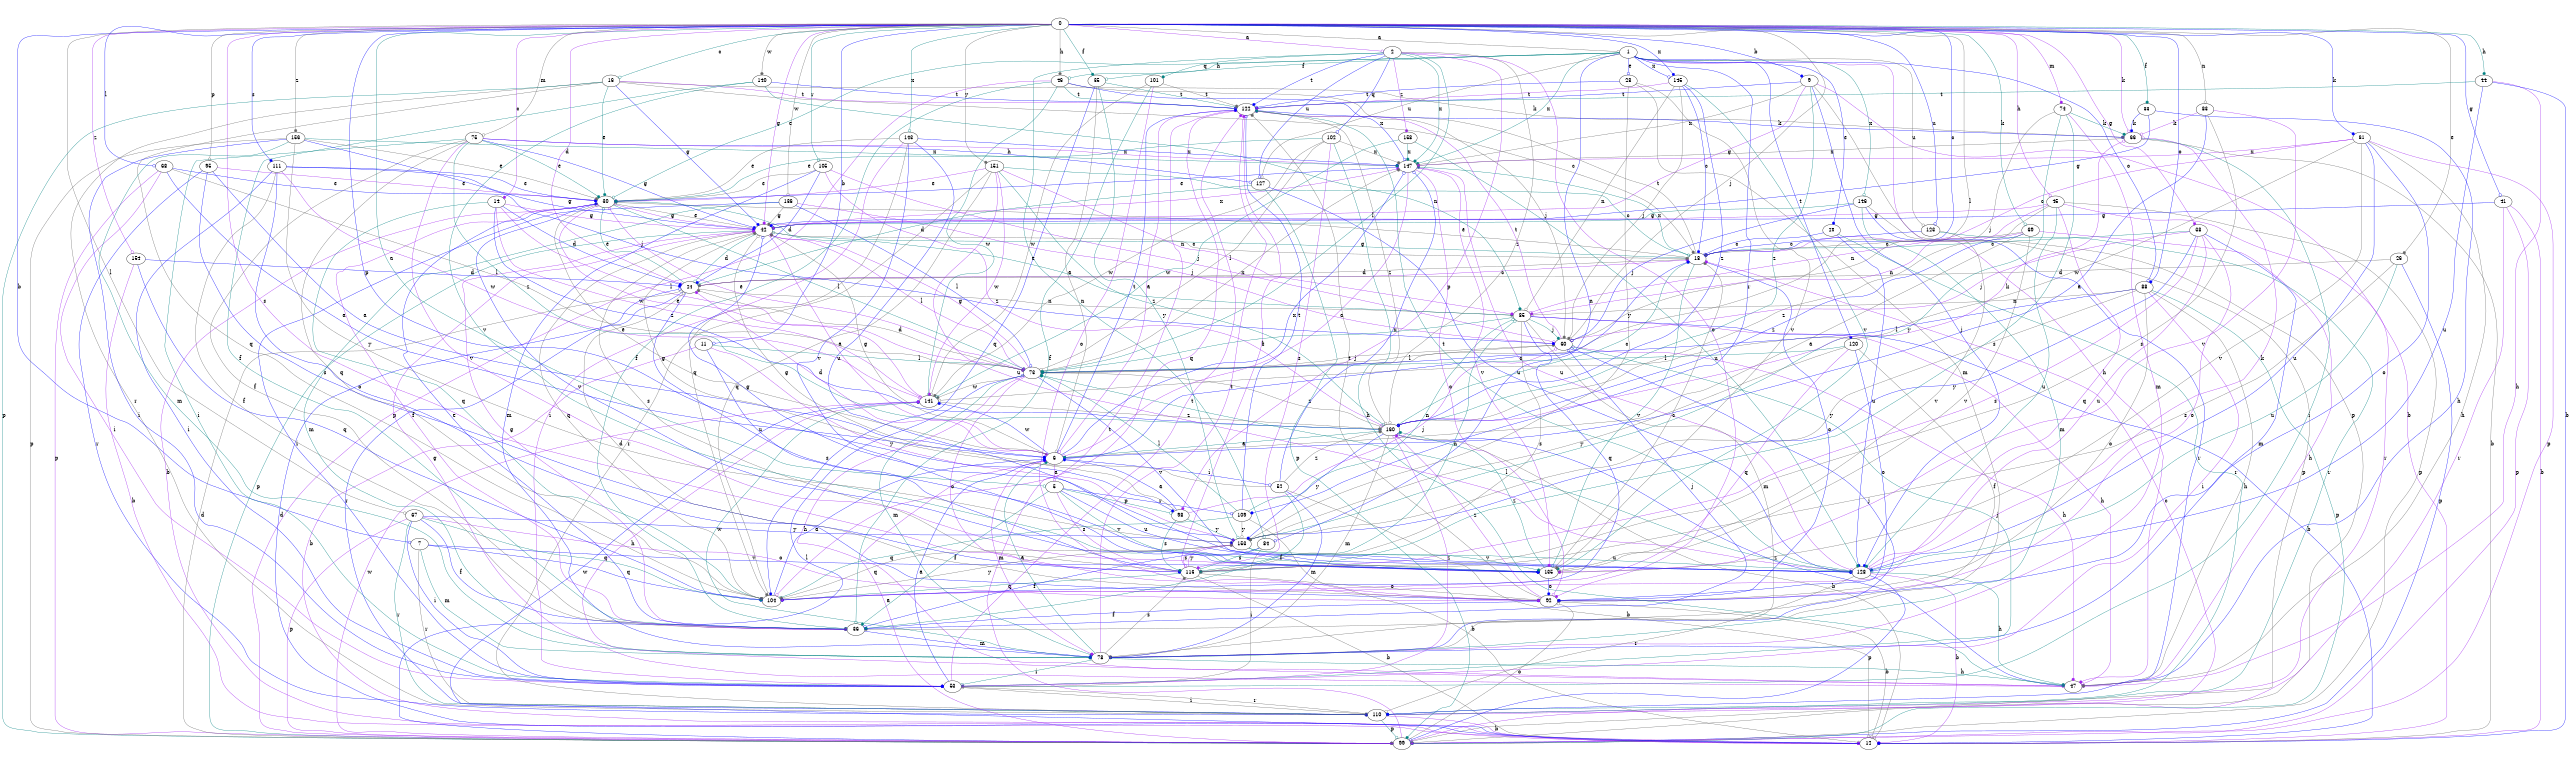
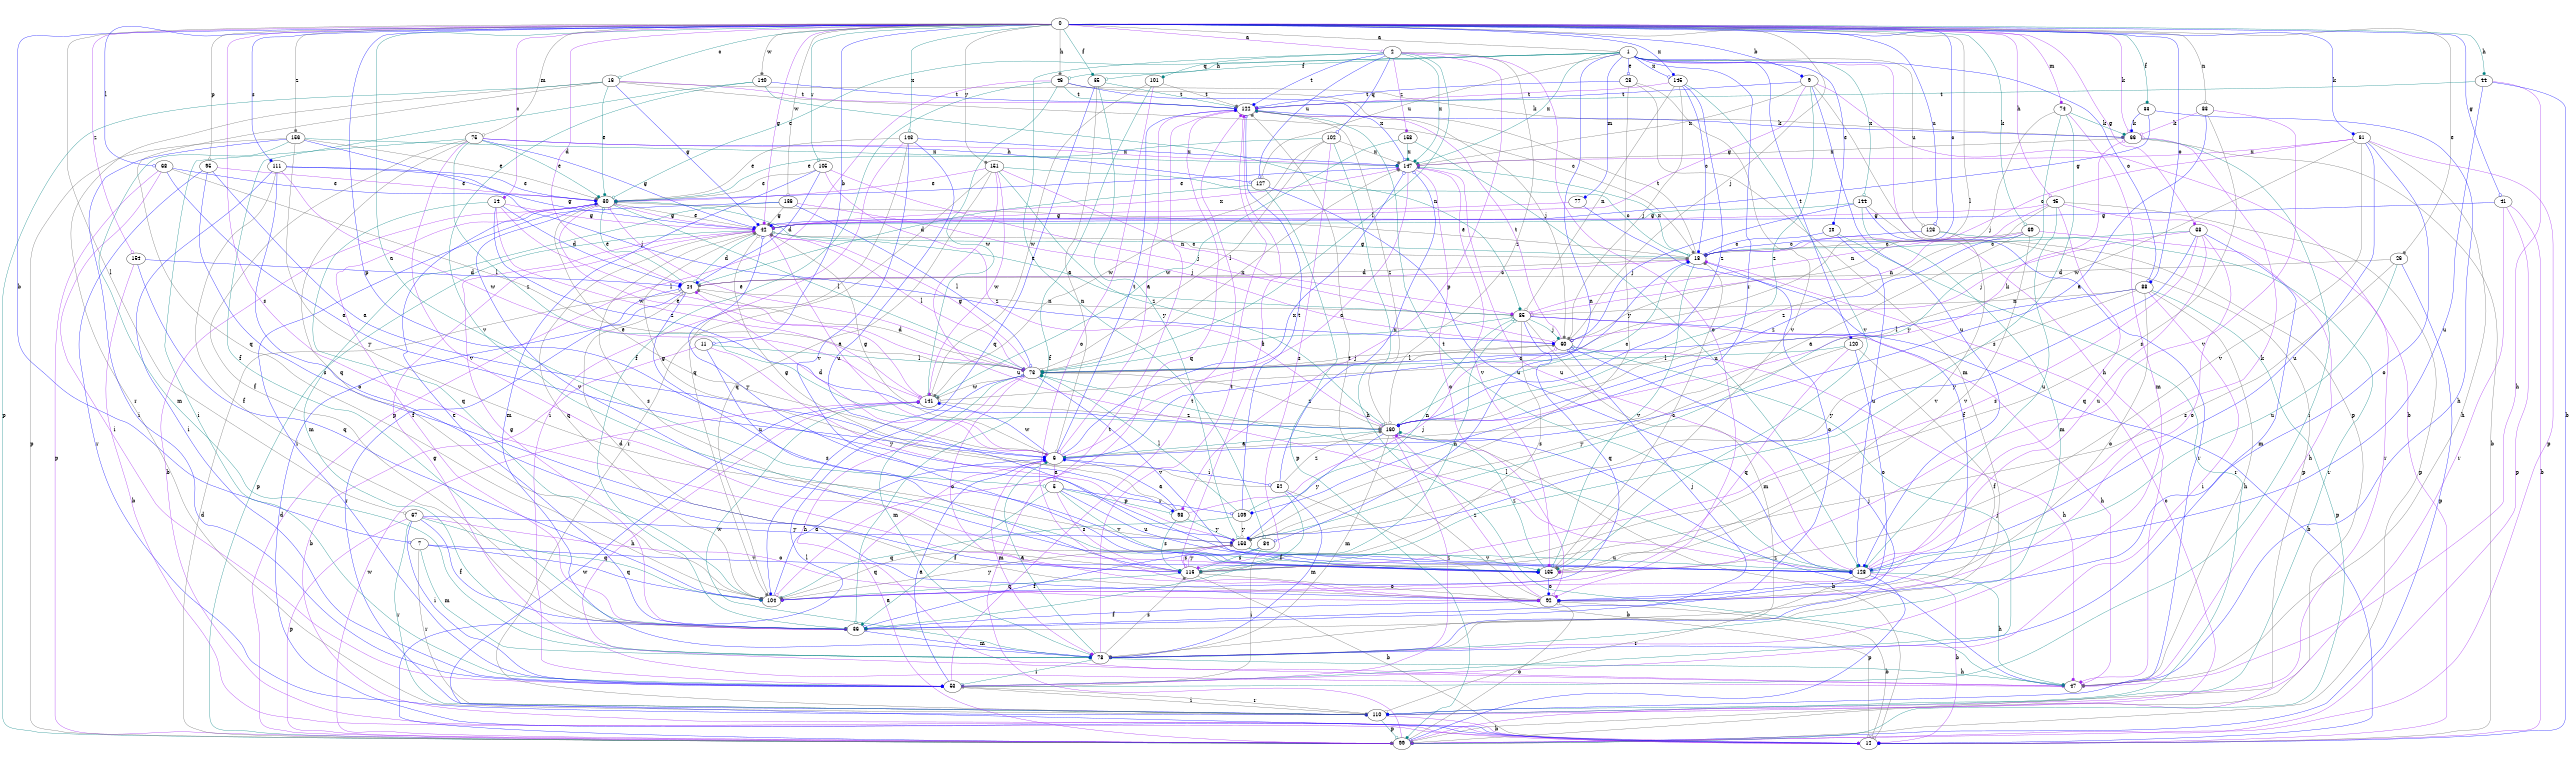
  strict digraph {
    edge [arrowhead=odot color=blue]
    0
    1
    2
    5
    7
    9
    11
    14
    16
    18
    24
    26
    33
    35
    38
    41
    42
    44
    45
    46
    60
    61
    n23 [label=69]
    66
    67
    68
    73
    74
    75
    83
    88
    95
    98
    105
    111
    116
    123
    136
    140
    143
    145
    151
    154
    156
    28
    29
    30
    47
+   77
    84
    109
    120
    127
-   146
+   146 [label=144]
    147
    92
    101
    102
    122
    158
    160
    36
    128
    135
    78
    104
    110
    12
    99
    153
    141
    85
    6
    53
    52
    0 -> 1 [color=gray40 label=a]
    0 -> 2 [color=purple label=a]
    0 -> 5 [color=teal label=a]
    0 -> 7 [label=b]
    0 -> 9 [arrowhead=dot label=b]
    0 -> 11 [label=b]
    0 -> 14 [arrowhead=dot color=purple label=c]
    0 -> 16 [color=teal label=c]
    0 -> 18 [label=c]
    0 -> 24 [color=purple label=d]
    0 -> 26 [arrowhead=dot color=gray40 label=e]
    0 -> 33 [arrowhead=dot color=teal label=f]
    0 -> 35 [arrowhead=dot color=teal label=f]
    0 -> 38 [arrowhead=dot color=purple label=g]
    0 -> 41 [label=g]
    0 -> 42 [arrowhead=dot color=purple label=g]
    0 -> 44 [arrowhead=dot color=teal label=h]
    0 -> 45 [color=purple label=h]
    0 -> 46 [arrowhead=dot color=gray40 label=h]
    0 -> 60 [color=gray40 label=j]
    0 -> 61 [arrowhead=dot label=k]
    0 -> n23 [color=teal label=k]
    0 -> 66 [color=purple label=k]
    0 -> 67 [color=gray40 label=l]
    0 -> 68 [label=l]
    0 -> 73 [color=gray40 label=l]
    0 -> 74 [arrowhead=dot color=purple label=m]
    0 -> 75 [color=gray40 label=m]
    0 -> 83 [color=gray40 label=n]
    0 -> 88 [arrowhead=dot label=o]
    0 -> 95 [color=gray40 label=p]
    0 -> 98 [arrowhead=dot label=p]
    0 -> 105 [color=teal label=r]
    0 -> 111 [arrowhead=dot label=s]
    0 -> 116 [arrowhead=dot color=purple label=s]
    0 -> 123 [label=u]
    0 -> 136 [color=gray40 label=w]
    0 -> 140 [arrowhead=dot color=gray40 label=w]
    0 -> 143 [color=teal label=x]
    0 -> 145 [arrowhead=dot label=x]
    0 -> 151 [arrowhead=dot color=gray40 label=y]
    0 -> 154 [color=purple label=z]
    0 -> 156 [arrowhead=dot color=gray40 label=z]
    1 -> 35 [color=teal label=f]
    1 -> 46 [color=teal label=h]
    1 -> 88 [label=o]
    1 -> 123 [color=gray40 label=u]
    1 -> 145 [label=x]
    1 -> 28 [label=e]
    1 -> 29 [arrowhead=dot label=e]
    1 -> 30 [color=teal label=e]
    1 -> 47 [arrowhead=dot color=purple label=h]
+   1 -> 77 [arrowhead=dot label=m]
    1 -> 84 [label=n]
    1 -> 109 [arrowhead=dot label=r]
    1 -> 120 [arrowhead=dot label=t]
    1 -> 127 [color=gray40 label=u]
    1 -> 146 [color=teal label=x]
    1 -> 147 [arrowhead=dot color=teal label=x]
    2 -> 73 [color=teal label=l]
    2 -> 98 [arrowhead=dot color=purple label=p]
    2 -> 84 [color=teal label=n]
    2 -> 127 [label=u]
    2 -> 147 [arrowhead=dot color=teal label=x]
    2 -> 92 [arrowhead=dot color=purple label=o]
    2 -> 101 [arrowhead=dot color=teal label=q]
    2 -> 102 [label=q]
    2 -> 122 [arrowhead=dot label=t]
    2 -> 158 [arrowhead=dot color=purple label=z]
    2 -> 160 [color=gray40 label=z]
    5 -> 98 [color=teal label=p]
    5 -> 116 [arrowhead=dot color=purple label=s]
    5 -> 109 [label=r]
    5 -> 36 [arrowhead=dot color=teal label=f]
    5 -> 128 [arrowhead=dot label=u]
    5 -> 135 [arrowhead=dot color=teal label=v]
    7 -> 135 [arrowhead=dot label=v]
    7 -> 78 [arrowhead=dot color=teal label=m]
    7 -> 104 [label=q]
    7 -> 110 [arrowhead=dot color=gray40 label=r]
    9 -> 42 [color=purple label=g]
    9 -> 147 [color=gray40 label=x]
    9 -> 122 [label=t]
    9 -> 160 [arrowhead=dot color=teal label=z]
-   9 -> 128 [arrowhead=dot label=j]
+   9 -> 128 [arrowhead=dot label=u]
    9 -> 12 [arrowhead=dot color=purple label=b]
    9 -> 99 [arrowhead=dot color=gray40 label=p]
    11 -> 73 [arrowhead=dot color=teal label=l]
    11 -> 116 [label=s]
    11 -> 12 [color=purple label=b]
    11 -> 153 [arrowhead=dot color=purple label=y]
    14 -> 24 [arrowhead=dot label=d]
    14 -> 42 [color=purple label=g]
    14 -> 73 [arrowhead=dot color=purple label=l]
    14 -> 160 [label=z]
    14 -> 104 [arrowhead=dot color=teal label=q]
    14 -> 141 [color=purple label=w]
    16 -> 18 [arrowhead=dot color=gray40 label=c]
    16 -> 42 [arrowhead=dot label=g]
    16 -> 66 [arrowhead=dot color=gray40 label=k]
    16 -> 30 [arrowhead=dot color=teal label=e]
    16 -> 122 [arrowhead=dot color=purple label=t]
    16 -> 104 [color=gray40 label=q]
    16 -> 110 [color=gray40 label=r]
    16 -> 99 [color=teal label=p]
    18 -> 24 [arrowhead=dot color=gray40 label=d]
    18 -> 42 [color=teal label=g]
    18 -> 30 [color=gray40 label=e]
    18 -> 147 [arrowhead=dot color=teal label=x]
    18 -> 92 [arrowhead=dot label=o]
    18 -> 122 [color=gray40 label=t]
    18 -> 135 [color=teal label=v]
    24 -> 18 [arrowhead=dot color=purple label=c]
    24 -> 30 [color=teal label=e]
    24 -> 128 [label=u]
    24 -> 110 [label=r]
    24 -> 85 [arrowhead=dot color=gray40 label=n]
    26 -> 24 [color=gray40 label=d]
    26 -> 116 [color=gray40 label=s]
    26 -> 128 [arrowhead=dot color=teal label=u]
    26 -> 99 [label=p]
    33 -> 42 [arrowhead=dot label=g]
    33 -> 66 [arrowhead=dot label=k]
    33 -> 47 [label=h]
    35 -> 122 [color=teal label=t]
    35 -> 104 [arrowhead=dot label=q]
    35 -> 153 [color=teal label=y]
    35 -> 6 [color=gray40 label=a]
    38 -> 18 [color=teal label=c]
    38 -> 60 [color=purple label=j]
    38 -> 116 [arrowhead=dot color=purple label=s]
    38 -> 92 [color=purple label=o]
    38 -> 128 [color=purple label=u]
    38 -> 78 [arrowhead=dot label=m]
    38 -> 153 [label=y]
    41 -> 42 [arrowhead=dot label=g]
    41 -> 110 [arrowhead=dot color=purple label=r]
    41 -> 12 [arrowhead=dot color=purple label=b]
    41 -> 99 [arrowhead=dot color=purple label=p]
    42 -> 18 [arrowhead=dot color=gray40 label=c]
    42 -> 24 [color=teal label=d]
    42 -> 73 [arrowhead=dot color=purple label=l]
    42 -> 116 [color=gray40 label=s]
    42 -> 30 [color=gray40 label=e]
    42 -> 147 [arrowhead=dot color=purple label=x]
    42 -> 104 [color=gray40 label=q]
    42 -> 99 [arrowhead=dot color=teal label=p]
    42 -> 6 [arrowhead=dot color=purple label=a]
    44 -> 47 [color=purple label=h]
    44 -> 122 [arrowhead=dot color=teal label=t]
    44 -> 128 [label=u]
    44 -> 12 [label=b]
    45 -> 42 [arrowhead=dot color=purple label=g]
    45 -> 160 [arrowhead=dot color=gray40 label=z]
    45 -> 128 [arrowhead=dot color=teal label=u]
    45 -> 104 [arrowhead=dot color=purple label=q]
    45 -> 110 [color=purple label=r]
    45 -> 99 [color=gray40 label=p]
    45 -> 85 [color=purple label=n]
    46 -> 60 [arrowhead=dot color=gray40 label=j]
    46 -> 147 [label=x]
    46 -> 122 [color=teal label=t]
    46 -> 36 [arrowhead=dot color=teal label=f]
    46 -> 99 [color=purple label=p]
    46 -> 141 [color=teal label=w]
    60 -> 73 [arrowhead=dot color=gray40 label=l]
    60 -> 47 [arrowhead=dot color=purple label=h]
    60 -> 122 [arrowhead=dot color=purple label=t]
    61 -> 18 [color=purple label=c]
    61 -> 47 [arrowhead=dot color=gray40 label=h]
    61 -> 147 [arrowhead=dot color=purple label=x]
    61 -> 92 [arrowhead=dot label=o]
    61 -> 128 [label=u]
    61 -> 135 [arrowhead=dot color=gray40 label=v]
    61 -> 99 [color=purple label=p]
    61 -> 141 [color=gray40 label=w]
    n23 -> 18 [arrowhead=dot color=gray40 label=c]
    n23 -> 47 [color=purple label=h]
    n23 -> 160 [arrowhead=dot label=z]
    n23 -> 135 [color=gray40 label=v]
-   n23 -> 85 [arrowhead=dot color=purple label=n]
+   n23 -> 85 [color=purple label=n]
    n23 -> 6 [arrowhead=dot color=gray40 label=a]
    66 -> 147 [color=gray40 label=x]
    66 -> 12 [arrowhead=dot color=gray40 label=b]
    66 -> 53 [color=teal label=i]
    67 -> 92 [color=purple label=o]
    67 -> 36 [arrowhead=dot label=f]
    67 -> 104 [arrowhead=dot color=teal label=q]
    67 -> 110 [color=teal label=r]
    67 -> 99 [color=purple label=p]
    67 -> 153 [arrowhead=dot label=y]
    67 -> 53 [label=i]
    68 -> 73 [color=gray40 label=l]
    68 -> 30 [arrowhead=dot label=e]
    68 -> 99 [color=purple label=p]
    68 -> 6 [arrowhead=dot label=a]
    68 -> 53 [arrowhead=dot color=purple label=i]
    73 -> 24 [arrowhead=dot color=gray40 label=d]
    73 -> 42 [arrowhead=dot color=purple label=g]
    73 -> 60 [arrowhead=dot color=gray40 label=j]
    73 -> 30 [color=purple label=e]
    73 -> 47 [color=purple label=h]
    73 -> 147 [arrowhead=dot color=gray40 label=x]
    73 -> 92 [arrowhead=dot color=purple label=o]
    73 -> 160 [color=gray40 label=z]
    73 -> 135 [label=v]
    73 -> 78 [arrowhead=dot color=teal label=m]
    73 -> 141 [arrowhead=dot color=gray40 label=w]
    74 -> 60 [color=gray40 label=j]
    74 -> 66 [arrowhead=dot color=teal label=k]
    74 -> 116 [arrowhead=dot color=teal label=s]
    74 -> 78 [color=purple label=m]
    74 -> 153 [arrowhead=dot color=teal label=y]
    75 -> 42 [arrowhead=dot label=g]
    75 -> 30 [arrowhead=dot color=teal label=e]
    75 -> 127 [label=h]
    75 -> 147 [arrowhead=dot color=purple label=x]
    75 -> 160 [color=teal label=z]
    75 -> 36 [color=gray40 label=f]
    75 -> 135 [arrowhead=dot color=purple label=v]
    75 -> 104 [arrowhead=dot color=gray40 label=q]
    75 -> 53 [arrowhead=dot color=teal label=i]
    83 -> 66 [color=purple label=k]
    83 -> 116 [color=gray40 label=s]
    83 -> 135 [arrowhead=dot color=purple label=v]
    83 -> 6 [label=a]
    88 -> 73 [label=l]
    88 -> 47 [arrowhead=dot color=gray40 label=h]
    88 -> 92 [color=gray40 label=o]
    88 -> 99 [color=teal label=p]
    88 -> 153 [arrowhead=dot color=gray40 label=y]
    88 -> 85 [color=gray40 label=n]
    88 -> 53 [arrowhead=dot color=purple label=i]
    95 -> 116 [arrowhead=dot label=s]
    95 -> 30 [arrowhead=dot color=purple label=e]
    95 -> 110 [arrowhead=dot label=r]
    95 -> 6 [arrowhead=dot label=a]
    98 -> 42 [color=gray40 label=g]
    98 -> 60 [color=purple label=j]
    98 -> 116 [arrowhead=dot color=teal label=s]
    98 -> 153 [color=teal label=y]
    98 -> 6 [arrowhead=dot label=a]
    105 -> 24 [arrowhead=dot label=d]
    105 -> 60 [color=purple label=j]
    105 -> 30 [arrowhead=dot color=gray40 label=e]
    105 -> 160 [color=purple label=z]
    105 -> 78 [arrowhead=dot label=m]
    111 -> 42 [arrowhead=dot label=g]
    111 -> 30 [arrowhead=dot label=e]
    111 -> 92 [arrowhead=dot label=o]
    111 -> 36 [arrowhead=dot color=gray40 label=f]
    111 -> 141 [color=purple label=w]
    111 -> 53 [arrowhead=dot label=i]
    116 -> 92 [color=gray40 label=o]
    116 -> 122 [color=purple label=t]
    116 -> 104 [arrowhead=dot color=teal label=q]
    116 -> 12 [color=gray40 label=b]
    116 -> 153 [color=purple label=y]
    116 -> 85 [color=teal label=n]
    123 -> 18 [label=c]
    123 -> 135 [color=gray40 label=v]
    123 -> 110 [arrowhead=dot color=teal label=r]
    136 -> 42 [arrowhead=dot color=gray40 label=g]
    136 -> 60 [arrowhead=dot color=purple label=j]
    136 -> 73 [label=l]
    136 -> 78 [color=teal label=m]
    136 -> 53 [label=i]
    140 -> 122 [label=t]
    140 -> 36 [color=teal label=f]
    140 -> 135 [color=teal label=v]
    140 -> 85 [arrowhead=dot color=teal label=n]
    143 -> 30 [color=gray40 label=e]
    143 -> 147 [arrowhead=dot label=x]
    143 -> 128 [arrowhead=dot label=u]
    143 -> 135 [label=v]
    143 -> 104 [arrowhead=dot color=gray40 label=q]
    143 -> 53 [color=purple label=i]
    145 -> 18 [arrowhead=dot label=c]
    145 -> 60 [arrowhead=dot color=gray40 label=j]
    145 -> 122 [arrowhead=dot color=purple label=t]
    145 -> 160 [arrowhead=dot label=z]
    145 -> 135 [arrowhead=dot color=teal label=v]
    145 -> 85 [color=gray40 label=n]
    151 -> 18 [color=teal label=c]
    151 -> 30 [arrowhead=dot color=purple label=e]
    151 -> 160 [color=teal label=z]
    151 -> 128 [color=purple label=u]
    151 -> 104 [color=gray40 label=q]
    151 -> 110 [color=gray40 label=r]
    151 -> 141 [arrowhead=dot color=purple label=w]
    151 -> 85 [arrowhead=dot color=purple label=n]
    154 -> 24 [arrowhead=dot label=d]
    154 -> 104 [label=q]
    154 -> 12 [arrowhead=dot color=purple label=b]
    156 -> 60 [arrowhead=dot label=j]
    156 -> 30 [arrowhead=dot color=gray40 label=e]
    156 -> 147 [arrowhead=dot color=teal label=x]
    156 -> 78 [color=teal label=m]
    156 -> 99 [arrowhead=dot color=gray40 label=p]
    156 -> 153 [color=gray40 label=y]
    156 -> 53 [arrowhead=dot label=i]
    28 -> 122 [label=t]
    28 -> 135 [arrowhead=dot color=gray40 label=v]
    28 -> 78 [arrowhead=dot color=gray40 label=m]
    28 -> 153 [arrowhead=dot color=gray40 label=y]
    29 -> 18 [label=c]
    29 -> 128 [arrowhead=dot label=u]
    29 -> 110 [arrowhead=dot color=teal label=r]
    30 -> 42 [color=purple label=g]
    30 -> 73 [color=teal label=l]
    30 -> 36 [color=purple label=f]
    30 -> 135 [arrowhead=dot label=v]
    30 -> 12 [arrowhead=dot color=purple label=b]
    47 -> 42 [color=purple label=g]
    47 -> 160 [label=z]
+   77 -> 42 [arrowhead=dot color=purple label=g]
+   77 -> 36 [label=f]
    84 -> 116 [color=teal label=s]
    84 -> 36 [label=f]
    84 -> 53 [color=gray40 label=i]
    109 -> 73 [arrowhead=dot color=teal label=l]
    109 -> 122 [label=t]
    109 -> 104 [color=teal label=q]
-   109 -> 12 [color=gray40 label=b]
    109 -> 153 [color=gray40 label=y]
    109 -> 85 [color=teal label=n]
    120 -> 73 [arrowhead=dot color=teal label=l]
    120 -> 92 [label=o]
    120 -> 36 [arrowhead=dot color=gray40 label=f]
    120 -> 104 [arrowhead=dot color=purple label=q]
    120 -> 153 [arrowhead=dot color=gray40 label=y]
    127 -> 24 [color=teal label=d]
    127 -> 128 [label=u]
    127 -> 99 [arrowhead=dot color=teal label=p]
    146 -> 42 [color=teal label=g]
    146 -> 60 [label=j]
    146 -> 78 [color=teal label=m]
    146 -> 110 [arrowhead=dot label=r]
    146 -> 99 [color=gray40 label=p]
    147 -> 30 [label=e]
    147 -> 92 [color=purple label=o]
    147 -> 128 [color=purple label=u]
    147 -> 135 [arrowhead=dot color=purple label=v]
    147 -> 6 [color=purple label=a]
    92 -> 24 [color=gray40 label=d]
    92 -> 122 [arrowhead=dot color=gray40 label=t]
    92 -> 160 [arrowhead=dot color=purple label=z]
    92 -> 36 [arrowhead=dot label=f]
    92 -> 12 [color=gray40 label=b]
    101 -> 92 [arrowhead=dot color=purple label=o]
    101 -> 122 [arrowhead=dot color=gray40 label=t]
    101 -> 36 [color=teal label=f]
    101 -> 141 [color=gray40 label=w]
    102 -> 73 [color=gray40 label=l]
    102 -> 116 [arrowhead=dot color=purple label=s]
    102 -> 30 [arrowhead=dot color=teal label=e]
    102 -> 47 [arrowhead=dot color=teal label=h]
    102 -> 147 [arrowhead=dot color=gray40 label=x]
    102 -> 141 [arrowhead=dot color=gray40 label=w]
    122 -> 66 [label=k]
    122 -> 160 [color=gray40 label=z]
    122 -> 104 [color=purple label=q]
    122 -> 6 [color=purple label=a]
    158 -> 147 [arrowhead=dot color=teal label=x]
    158 -> 128 [arrowhead=dot color=teal label=u]
    158 -> 141 [color=teal label=w]
    160 -> 18 [color=teal label=c]
    160 -> 66 [color=purple label=k]
    160 -> 78 [color=gray40 label=m]
    160 -> 12 [color=gray40 label=b]
    160 -> 153 [arrowhead=dot label=y]
    160 -> 6 [arrowhead=dot color=teal label=a]
    36 -> 42 [arrowhead=dot color=purple label=g]
    36 -> 60 [label=j]
    36 -> 30 [arrowhead=dot label=e]
    36 -> 78 [label=m]
    128 -> 66 [color=purple label=k]
    128 -> 73 [arrowhead=dot color=teal label=l]
    128 -> 47 [arrowhead=dot color=teal label=h]
    128 -> 122 [arrowhead=dot color=teal label=t]
    128 -> 110 [color=gray40 label=r]
    128 -> 12 [arrowhead=dot color=purple label=b]
    128 -> 99 [label=p]
    135 -> 18 [arrowhead=dot color=gray40 label=c]
    135 -> 92 [arrowhead=dot label=o]
    135 -> 160 [arrowhead=dot color=teal label=z]
    78 -> 60 [label=j]
    78 -> 116 [arrowhead=dot color=gray40 label=s]
    78 -> 47 [color=teal label=h]
    78 -> 122 [arrowhead=dot color=purple label=t]
    78 -> 141 [arrowhead=dot color=teal label=w]
    78 -> 6 [arrowhead=dot color=teal label=a]
    78 -> 53 [color=teal label=i]
    104 -> 153 [arrowhead=dot color=gray40 label=y]
    104 -> 6 [arrowhead=dot label=a]
    110 -> 12 [color=purple label=b]
    110 -> 99 [color=teal label=p]
    110 -> 53 [color=gray40 label=i]
    12 -> 24 [label=d]
    12 -> 141 [arrowhead=dot label=w]
    99 -> 18 [arrowhead=dot color=purple label=c]
    99 -> 24 [color=gray40 label=d]
    99 -> 73 [label=l]
    99 -> 92 [color=gray40 label=o]
    99 -> 122 [arrowhead=dot color=purple label=t]
    99 -> 141 [arrowhead=dot color=purple label=w]
    99 -> 6 [arrowhead=dot color=purple label=a]
-   153 -> 42 [label=g]
+   153 -> 42 [label=y]
    153 -> 116 [color=purple label=s]
    153 -> 128 [color=teal label=u]
    153 -> 135 [arrowhead=dot color=teal label=v]
    153 -> 104 [arrowhead=dot color=gray40 label=q]
    141 -> 30 [color=purple label=e]
    141 -> 47 [color=purple label=h]
    141 -> 160 [arrowhead=dot color=gray40 label=z]
    85 -> 60 [arrowhead=dot color=teal label=j]
    85 -> 73 [arrowhead=dot color=teal label=l]
    85 -> 116 [color=gray40 label=s]
    85 -> 30 [color=teal label=e]
    85 -> 47 [color=purple label=h]
    85 -> 78 [arrowhead=dot color=gray40 label=m]
    85 -> 104 [label=q]
    85 -> 12 [arrowhead=dot label=b]
    6 -> 5 [color=purple label=a]
    6 -> 18 [arrowhead=dot label=c]
    6 -> 24 [arrowhead=dot color=purple label=d]
    6 -> 42 [arrowhead=dot color=gray40 label=g]
    6 -> 30 [color=gray40 label=e]
    6 -> 147 [label=x]
    6 -> 122 [arrowhead=dot label=t]
    6 -> 78 [arrowhead=dot color=purple label=m]
    6 -> 141 [arrowhead=dot label=w]
    6 -> 52 [label=i]
    53 -> 60 [color=teal label=j]
    53 -> 122 [arrowhead=dot color=purple label=t]
    53 -> 160 [color=purple label=z]
    53 -> 110 [color=gray40 label=r]
    53 -> 6 [arrowhead=dot label=a]
    52 -> 42 [arrowhead=dot color=gray40 label=g]
    52 -> 147 [label=x]
    52 -> 160 [arrowhead=dot color=gray40 label=z]
    52 -> 36 [arrowhead=dot color=teal label=f]
    52 -> 78 [label=m]
    52 -> 12 [color=gray40 label=b]
  }
